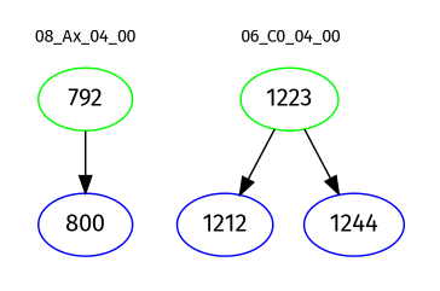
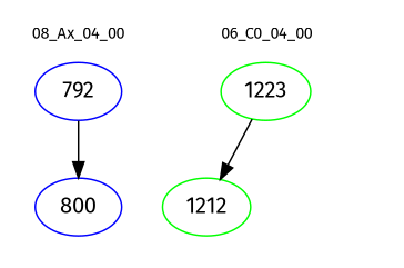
  digraph {
    fontname="Fira Sans"
    node [color=green fontname="Fira Sans"]
    edge [color=black fontname="Fira Sans"]
-   n1 [label=792]
+   n1 [color=blue label=792]
    n2 [color=blue label=800]
    n3 [label=1223]
-   n4 [color=blue label=1212]
-   n5 [color=blue label=1244]
+   n4 [label=1212]
    subgraph cluster_1 {
      color=white
      fontsize=10
      label="08_Ax_04_00"
      n1
      n2
    }
    subgraph cluster_2 {
      color=white
      fontsize=10
      label="06_C0_04_00"
      n3
      n4
-     n5
    }
    n1 -> n2
    n3 -> n4
-   n3 -> n5
  }
